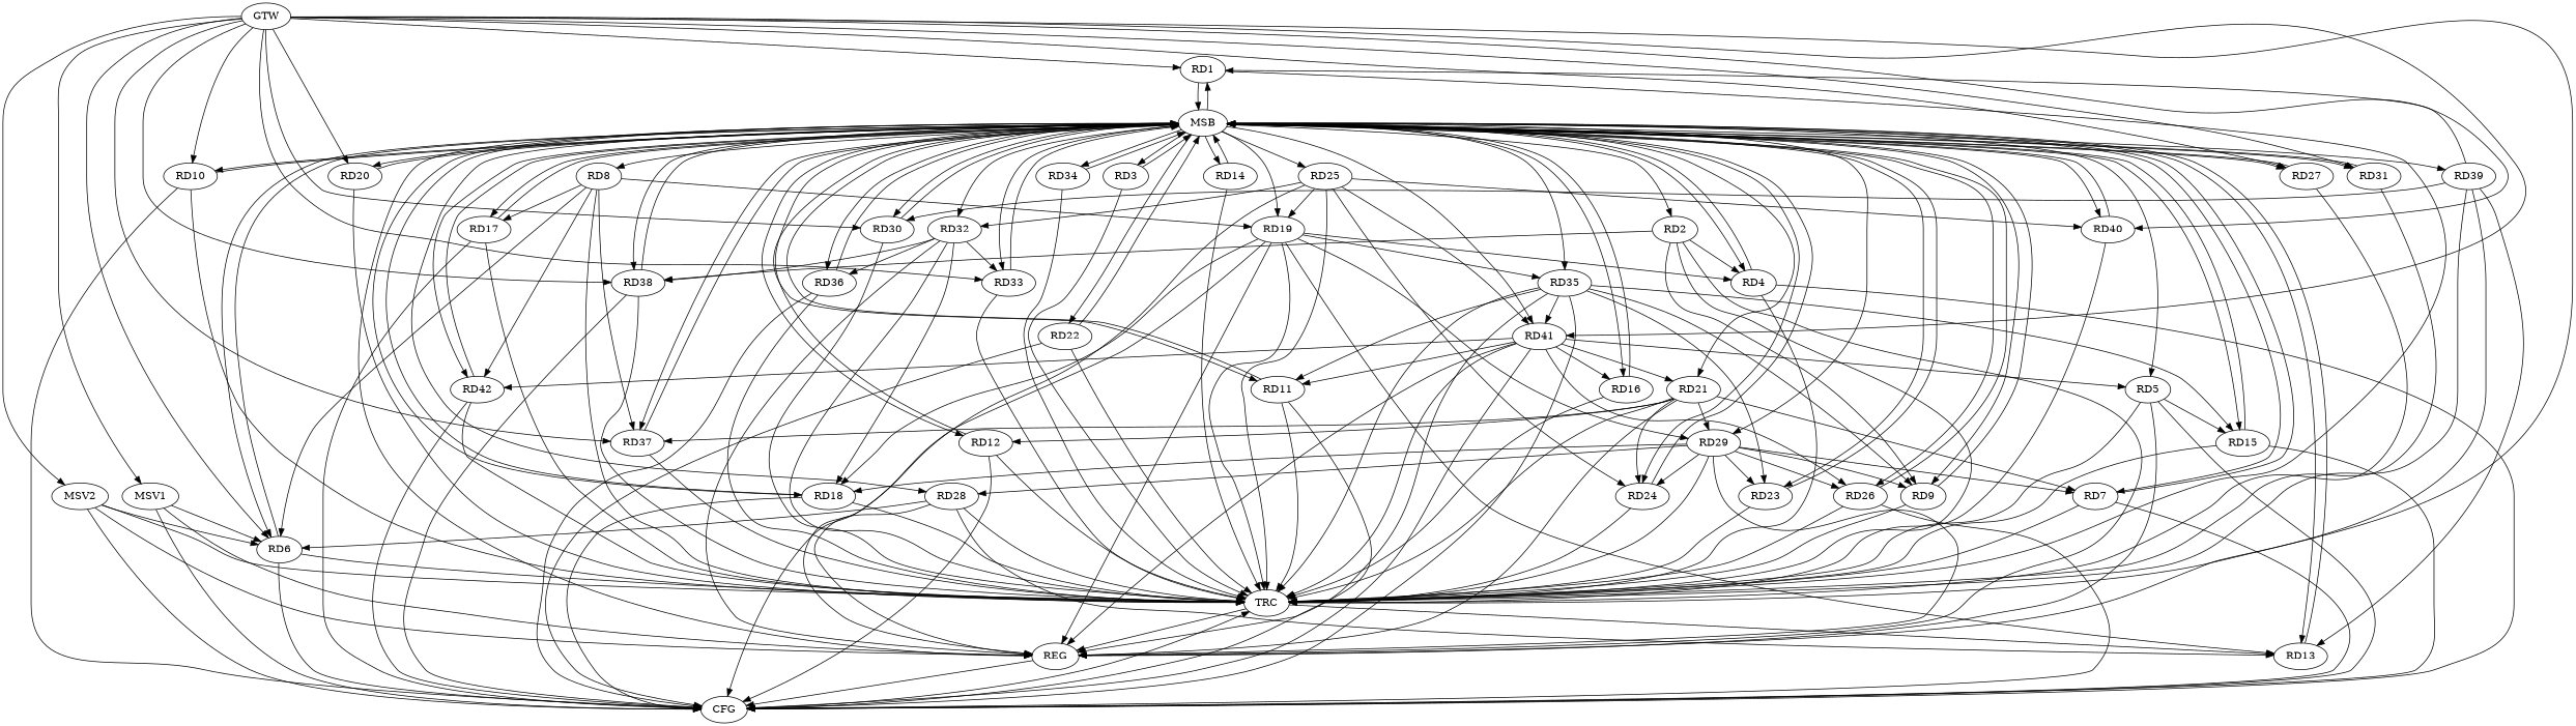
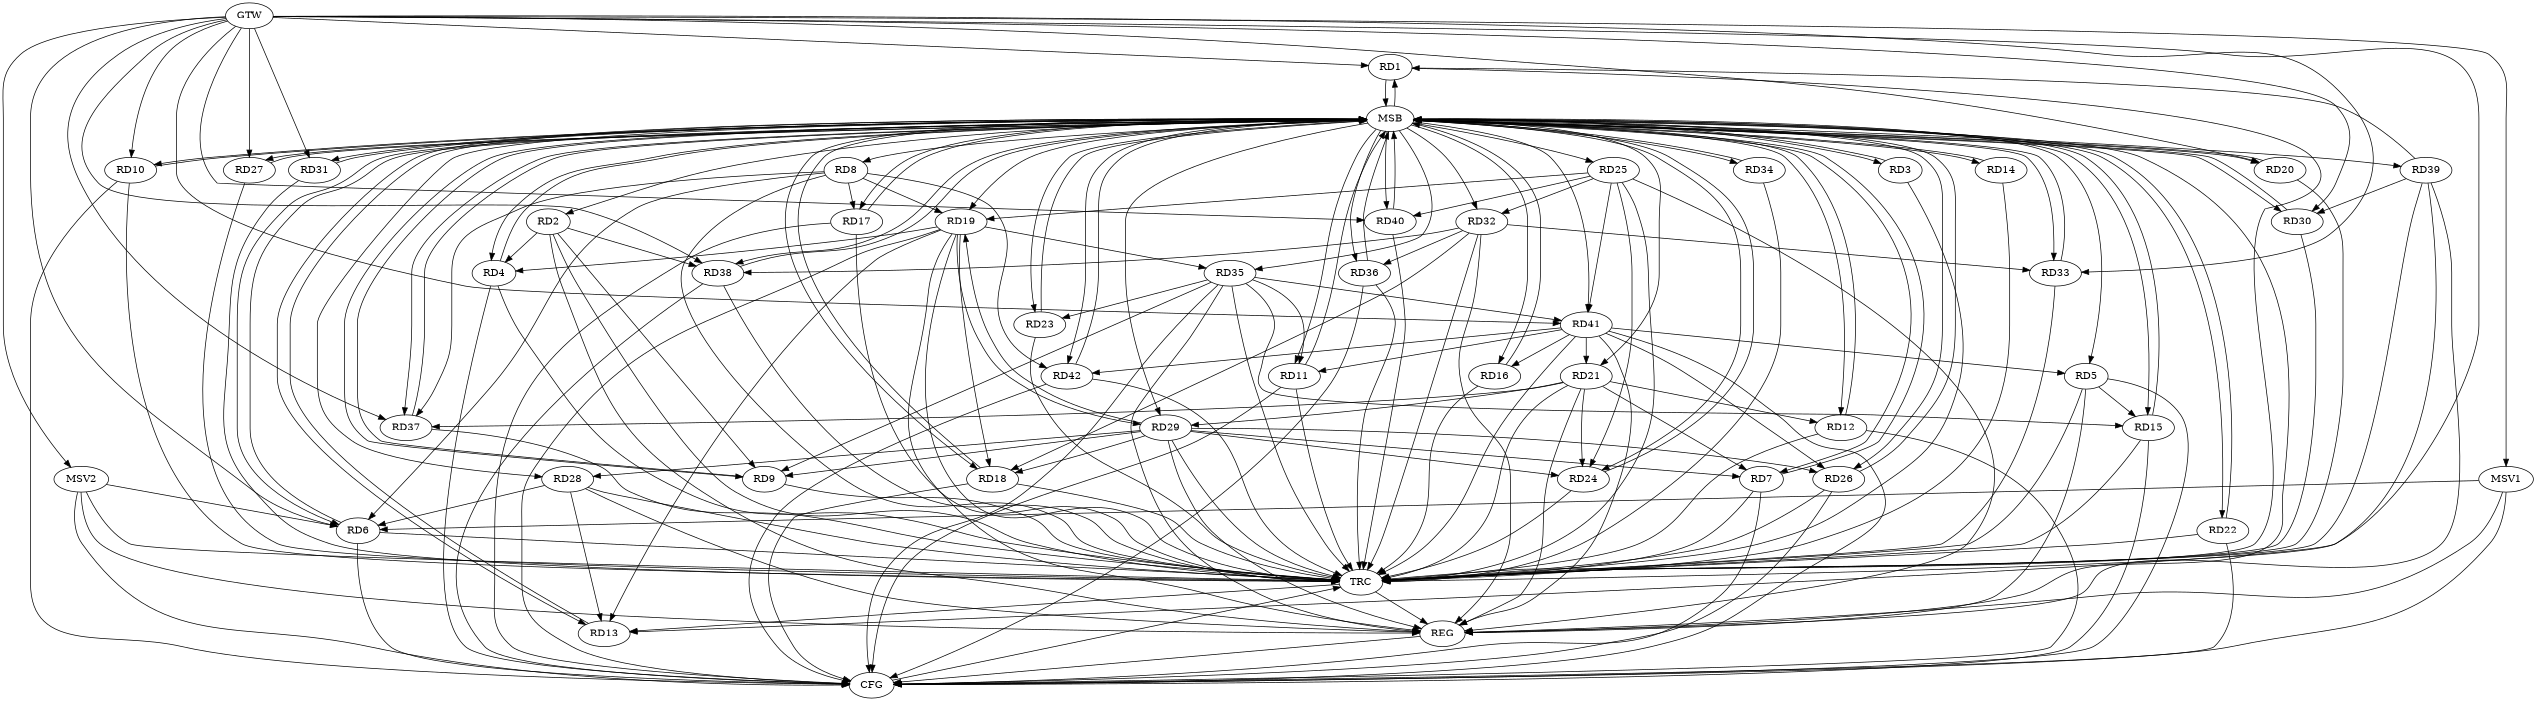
  strict digraph {
    n1 [label=RD1]
    n2 [label=MSB]
    n3 [label=TRC]
    n4 [label=RD2]
    n5 [label=RD4]
    n6 [label=RD9]
    n7 [label=RD38]
    n8 [label=REG]
    n9 [label=RD3]
    n10 [label=RD5]
    n11 [label=RD15]
    n12 [label=RD6]
    n13 [label=RD7]
    n14 [label=RD8]
    n15 [label=RD17]
    n16 [label=RD19]
    n17 [label=RD37]
    n18 [label=RD42]
    n19 [label=RD10]
    n20 [label=RD11]
    n21 [label=RD12]
    n22 [label=RD13]
    n23 [label=RD14]
    n24 [label=RD16]
    n25 [label=RD18]
    n26 [label=RD29]
    n27 [label=RD35]
    n28 [label=RD20]
    n29 [label=RD21]
    n30 [label=RD24]
    n31 [label=RD22]
    n32 [label=RD23]
    n33 [label=RD25]
    n34 [label=RD32]
    n35 [label=RD40]
    n36 [label=RD41]
    n37 [label=RD26]
    n38 [label=RD27]
    n39 [label=RD28]
    n40 [label=RD30]
    n41 [label=RD31]
    n42 [label=RD33]
    n43 [label=RD36]
    n44 [label=RD34]
    n45 [label=RD39]
    n46 [label=CFG]
    n47 [label=GTW]
    n48 [label=MSV1]
    n49 [label=MSV2]
    n1 -> n2
    n1 -> n3
    n2 -> n1
    n2 -> n4
    n2 -> n5
    n2 -> n6
    n2 -> n7
    n2 -> n8
    n2 -> n9
    n2 -> n10
    n2 -> n11
    n2 -> n12
    n2 -> n13
    n2 -> n14
    n2 -> n15
    n2 -> n16
    n2 -> n17
    n2 -> n18
    n2 -> n19
    n2 -> n20
    n2 -> n21
    n2 -> n22
    n2 -> n23
    n2 -> n24
    n2 -> n25
    n2 -> n26
    n2 -> n27
    n2 -> n28
    n2 -> n29
    n2 -> n30
    n2 -> n31
    n2 -> n32
    n2 -> n33
    n2 -> n34
    n2 -> n35
    n2 -> n36
    n2 -> n37
    n2 -> n38
    n2 -> n39
    n2 -> n40
    n2 -> n41
    n2 -> n42
    n2 -> n43
    n2 -> n44
    n2 -> n45
    n3 -> n8
    n3 -> n22
    n4 -> n3
    n4 -> n5
    n4 -> n6
    n4 -> n7
    n4 -> n8
    n5 -> n2
    n5 -> n3
    n5 -> n46
    n6 -> n2
    n6 -> n3
    n7 -> n2
    n7 -> n3
    n7 -> n46
    n8 -> n46
    n9 -> n2
    n9 -> n3
    n10 -> n3
    n10 -> n8
    n10 -> n11
    n10 -> n46
    n11 -> n2
    n11 -> n3
    n11 -> n46
    n12 -> n2
    n12 -> n3
    n12 -> n46
    n13 -> n2
    n13 -> n3
    n13 -> n46
    n14 -> n3
    n14 -> n12
    n14 -> n15
    n14 -> n16
    n14 -> n17
    n14 -> n18
    n15 -> n2
    n15 -> n3
    n15 -> n46
    n16 -> n3
    n16 -> n5
    n16 -> n8
    n16 -> n22
    n16 -> n25
    n16 -> n26
    n16 -> n27
    n16 -> n46
    n17 -> n2
    n17 -> n3
    n18 -> n2
    n18 -> n3
    n18 -> n46
    n19 -> n2
    n19 -> n3
    n19 -> n46
    n20 -> n2
    n20 -> n3
    n20 -> n46
    n21 -> n2
    n21 -> n3
    n21 -> n46
    n22 -> n2
    n23 -> n2
    n23 -> n3
    n24 -> n2
    n24 -> n3
    n25 -> n2
    n25 -> n3
    n25 -> n46
    n26 -> n3
    n26 -> n6
    n26 -> n8
    n26 -> n13
-   n26 -> n32
+   n26 -> n16
    n26 -> n25
    n26 -> n30
    n26 -> n37
    n26 -> n39
    n27 -> n3
    n27 -> n6
    n27 -> n8
    n27 -> n11
    n27 -> n20
    n27 -> n32
    n27 -> n36
    n27 -> n46
    n28 -> n2
    n28 -> n3
    n29 -> n3
    n29 -> n8
    n29 -> n13
    n29 -> n17
    n29 -> n21
    n29 -> n26
    n29 -> n30
    n30 -> n2
    n30 -> n3
    n31 -> n2
    n31 -> n3
    n31 -> n46
    n32 -> n2
    n32 -> n3
    n33 -> n3
    n33 -> n8
    n33 -> n16
    n33 -> n30
    n33 -> n34
    n33 -> n35
    n33 -> n36
    n34 -> n3
    n34 -> n7
    n34 -> n8
    n34 -> n25
    n34 -> n42
    n34 -> n43
    n35 -> n2
    n35 -> n3
    n36 -> n3
    n36 -> n8
    n36 -> n10
    n36 -> n18
    n36 -> n20
    n36 -> n24
    n36 -> n29
    n36 -> n37
    n36 -> n46
    n37 -> n2
    n37 -> n3
    n37 -> n46
    n38 -> n2
    n38 -> n3
    n39 -> n3
    n39 -> n8
    n39 -> n12
    n39 -> n22
    n40 -> n2
    n40 -> n3
    n41 -> n2
    n41 -> n3
    n42 -> n2
    n42 -> n3
    n43 -> n2
    n43 -> n3
    n43 -> n46
    n44 -> n2
    n44 -> n3
    n45 -> n1
    n45 -> n3
    n45 -> n8
    n45 -> n22
    n45 -> n40
    n46 -> n3
    n47 -> n1
    n47 -> n3
    n47 -> n7
    n47 -> n12
    n47 -> n17
    n47 -> n19
    n47 -> n28
    n47 -> n35
    n47 -> n36
    n47 -> n38
    n47 -> n40
    n47 -> n41
    n47 -> n42
    n47 -> n48
    n47 -> n49
    n48 -> n8
    n48 -> n12
    n48 -> n46
    n49 -> n3
    n49 -> n8
    n49 -> n12
    n49 -> n46
  }
